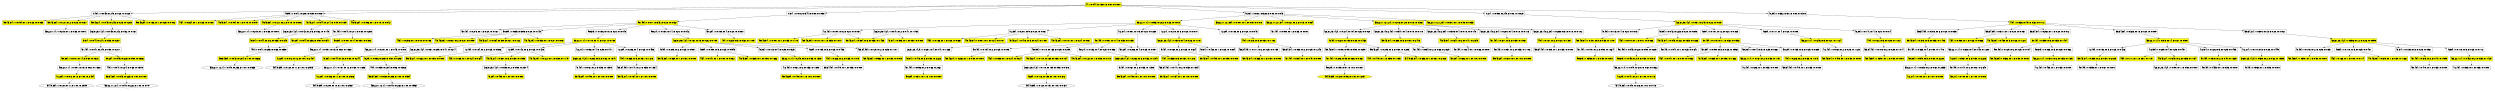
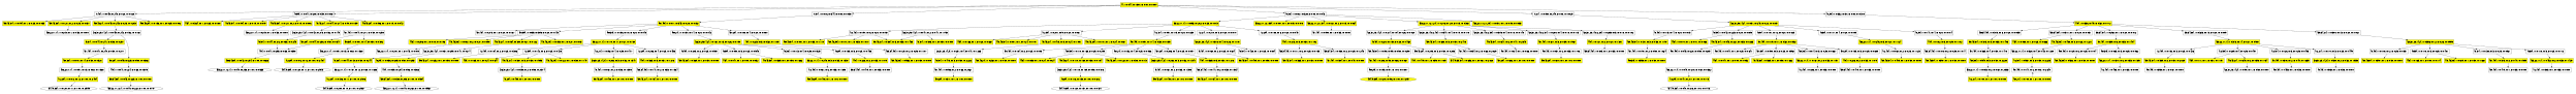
  digraph {
    node [fillcolor=yellow shape=box style=filled]
    n1 [label="[], V: 0.044, N: 1500, P: 0.00, U: 0.000"]
    n2 [label="[0,48], V: -0.043, N: 248, P: 0.28, U: 0.028" fillcolor="" style=""]
    n3 [label="[0,59], V: -0.041, N: 280, P: 0.39, U: 0.060" fillcolor="" style=""]
    n4 [label="[0,57], V: 0.016, N: 344, P: 0.08, U: 0.038" fillcolor="" style=""]
    n5 [label="[0,38], V: -0.067, N: 328, P: 0.08, U: -0.046" fillcolor="" style=""]
    n6 [label="[0,21], V: -0.050, N: 249, P: 0.08, U: -0.029" fillcolor="" style=""]
    n7 [label="[0,29], V: -0.332, N: 50, P: 0.08, U: -0.310" fillcolor="" style=""]
    n8 [label="[59,43,57], V: -0.194, N: 1, P: 0.25, U: -0.035"]
    n9 [label="[59,43,38], V: -0.121, N: 2, P: 0.25, U: 0.037"]
    n10 [label="[59,43,21], V: 0.045, N: 243, P: 0.25, U: 0.203"]
    n11 [label="[59,43,29], V: -0.156, N: 1, P: 0.25, U: 0.002"]
    n12 [label="[43], V: -0.324, N: 1, P: 0.23, U: -0.188"]
    n13 [label="[48,43,57], V: -0.194, N: 1, P: 0.19, U: -0.079"]
    n14 [label="[48,43,38], V: -0.121, N: 2, P: 0.19, U: -0.006"]
    n15 [label="[48,43,21], V: 0.044, N: 274, P: 0.19, U: 0.159"]
    n16 [label="[48,43,29], V: -0.156, N: 1, P: 0.19, U: -0.042"]
    n17 [label="[51,49], V: -0.017, N: 343, P: 0.28, U: 0.132"]
    n18 [label="[33,22,17,1], V: -0.053, N: 202, P: 0.23, U: 0.073"]
    n19 [label="[33,22,17,12,1,59], V: -0.007, N: 1, P: 0.15, U: 0.078"]
    n20 [label="[33,22,17,12,1,57], V: -0.021, N: 2, P: 0.15, U: 0.064"]
    n21 [label="[33,22,17,12,1,21], V: 0.276, N: 120, P: 0.15, U: 0.361"]
    n22 [label="[33,22,17,12,1,29], V: -0.051, N: 1, P: 0.15, U: 0.033"]
    n23 [label="[26,31,25,14,2], V: 0.051, N: 248, P: 0.22, U: 0.189"]
    n24 [label="[40], V: 0.336, N: 49, P: 0.32, U: 0.772"]
    n25 [label="[33,22,17,1], V: -0.273, N: 1, P: 0.33, U: 0.000" fillcolor="" style=""]
    n26 [label="[26,31,25,14,2], V: -0.043, N: 242, P: 0.32, U: 0.161" fillcolor="" style=""]
    n27 [label="[8,57], V: 0.044, N: 241, P: 0.33, U: 0.257"]
    n28 [label="[51,49], V: -0.041, N: 240, P: 0.50, U: 0.277" fillcolor="" style=""]
    n29 [label="[50,38], V: -0.001, N: 14, P: 0.50, U: 0.321"]
    n30 [label="[50,29], V: 0.045, N: 225, P: 0.50, U: 0.366"]
    n31 [label="[33,22,17,1], V: 0.091, N: 13, P: 0.60, U: 1.568" fillcolor="" style=""]
    n32 [label="[40], V: -0.041, N: 224, P: 0.63, U: 0.375" fillcolor="" style=""]
    n33 [label="[12,29], V: -0.072, N: 12, P: 1.00, U: 2.484"]
    n34 [label="[34,40,35], V: -0.120, N: 11, P: 1.00, U: 2.515" shape=ellipse fillcolor="" style=""]
    n35 [label="[35,34,38], V: 0.043, N: 223, P: 1.00, U: 0.708"]
    n36 [label="[33,22,17,12,1], V: 0.040, N: 222, P: 1.00, U: 0.707" shape=ellipse fillcolor="" style=""]
    n37 [label="[33,22,17,1], V: -0.273, N: 1, P: 0.33, U: 0.000" fillcolor="" style=""]
    n38 [label="[26,31,25,14,2], V: -0.042, N: 273, P: 0.32, U: 0.149" fillcolor="" style=""]
    n39 [label="[8,57], V: 0.044, N: 272, P: 0.33, U: 0.245"]
    n40 [label="[40], V: -0.041, N: 255, P: 0.63, U: 0.350" fillcolor="" style=""]
    n41 [label="[51,49], V: -0.041, N: 271, P: 0.50, U: 0.258" fillcolor="" style=""]
    n42 [label="[50,38], V: -0.001, N: 14, P: 0.50, U: 0.302"]
    n43 [label="[50,29], V: 0.044, N: 256, P: 0.50, U: 0.347"]
    n44 [label="[33,22,17,1], V: 0.091, N: 13, P: 0.60, U: 1.568" fillcolor="" style=""]
    n45 [label="[12,29], V: -0.072, N: 12, P: 1.00, U: 2.484"]
    n46 [label="[34,40,35], V: -0.120, N: 11, P: 1.00, U: 2.515" shape=ellipse fillcolor="" style=""]
    n47 [label="[35,34,38], V: 0.042, N: 254, P: 1.00, U: 0.666"]
    n48 [label="[33,22,17,12,1], V: 0.040, N: 253, P: 1.00, U: 0.665" shape=ellipse fillcolor="" style=""]
    n49 [label="[50,48], V: -0.275, N: 1, P: 0.20, U: -0.167" fillcolor="" style=""]
    n50 [label="[50,59], V: 0.035, N: 305, P: 0.20, U: 0.143" fillcolor="" style=""]
    n51 [label="[50,38], V: -0.156, N: 18, P: 0.20, U: -0.048" fillcolor="" style=""]
    n52 [label="[50,21], V: -0.150, N: 14, P: 0.20, U: -0.042" fillcolor="" style=""]
    n53 [label="[50,29], V: -0.188, N: 4, P: 0.20, U: -0.080" fillcolor="" style=""]
    n54 [label="[43], V: -0.296, N: 1, P: 0.18, U: -0.196"]
    n55 [label="[48,43,38], V: -0.067, N: 2, P: 0.27, U: 0.090"]
    n56 [label="[48,43,21], V: -0.034, N: 300, P: 0.27, U: 0.122"]
    n57 [label="[48,43,29], V: -0.153, N: 1, P: 0.27, U: 0.003"]
    n58 [label="[33,22,17,1], V: 0.170, N: 17, P: 0.27, U: 0.730"]
    n59 [label="[26,31,25,14,2], V: 0.167, N: 13, P: 0.26, U: 0.790"]
    n60 [label="[40], V: 0.223, N: 3, P: 0.32, U: 1.189"]
    n61 [label="[33,22,17,1], V: -0.201, N: 1, P: 0.43, U: 0.000" fillcolor="" style=""]
    n62 [label="[26,31,25,14,2], V: 0.037, N: 299, P: 0.41, U: 0.274" fillcolor="" style=""]
    n63 [label="[8,38], V: -0.044, N: 13, P: 0.50, U: 0.244"]
    n64 [label="[8,29], V: -0.036, N: 285, P: 0.50, U: 0.253"]
    n65 [label="[33,22,17,1], V: 0.157, N: 12, P: 0.60, U: 1.683" fillcolor="" style=""]
    n66 [label="[40], V: 0.039, N: 284, P: 0.56, U: 0.366" fillcolor="" style=""]
    n67 [label="[12,29], V: -0.136, N: 11, P: 1.00, U: 2.506"]
    n68 [label="[34,40,35], V: -0.200, N: 10, P: 1.00, U: 2.527" shape=ellipse fillcolor="" style=""]
    n69 [label="[35,34,38], V: -0.038, N: 283, P: 1.00, U: 0.554"]
    n70 [label="[33,22,17,12,1], V: -0.040, N: 282, P: 1.00, U: 0.552" shape=ellipse fillcolor="" style=""]
    n71 [label="[12,48], V: -0.184, N: 2, P: 0.25, U: 0.386" fillcolor="" style=""]
    n72 [label="[12,59], V: -0.142, N: 6, P: 0.25, U: 0.428" fillcolor="" style=""]
    n73 [label="[12,21], V: -0.152, N: 4, P: 0.25, U: 0.417" fillcolor="" style=""]
    n74 [label="[12,29], V: -0.286, N: 4, P: 0.25, U: 0.433" fillcolor="" style=""]
    n75 [label="[59,43,21], V: 0.232, N: 1, P: 0.50, U: 0.000"]
    n76 [label="[43], V: -0.165, N: 1, P: 0.24, U: 0.644"]
    n77 [label="[48,43,21], V: 0.387, N: 3, P: 0.38, U: 1.593"]
    n78 [label="[48,43,29], V: -0.122, N: 1, P: 0.38, U: 1.140"]
    n79 [label="[26,31,25,14,2], V: 0.282, N: 3, P: 0.32, U: 1.341"]
    n80 [label="[40], V: 0.365, N: 3, P: 0.31, U: 1.276"]
    n81 [label="[26,31,25,14,2], V: -0.035, N: 2, P: 0.58, U: 2.374" fillcolor="" style=""]
    n82 [label="[8,29], V: 0.499, N: 1, P: 1.00, U: 0.000"]
    n83 [label="[8,48], V: -0.061, N: 2, P: 0.33, U: 1.398" fillcolor="" style=""]
    n84 [label="[59,43,29], V: 0.408, N: 1, P: 1.00, U: 0.000"]
    n85 [label="[35,34,48], V: -0.141, N: 2, P: 0.33, U: 1.564" fillcolor="" style=""]
    n86 [label="[59,43,21], V: 0.734, N: 1, P: 1.00, U: 0.000"]
    n87 [label="[8,48], V: -0.205, N: 2, P: 0.25, U: 0.597" fillcolor="" style=""]
    n88 [label="[8,59], V: -0.090, N: 3, P: 0.25, U: 0.548" fillcolor="" style=""]
    n89 [label="[8,38], V: -0.113, N: 4, P: 0.25, U: 0.525" fillcolor="" style=""]
    n90 [label="[8,29], V: -0.155, N: 3, P: 0.25, U: 0.483" fillcolor="" style=""]
    n91 [label="[59,43,38], V: 0.369, N: 1, P: 0.50, U: 0.000"]
    n92 [label="[43], V: -0.041, N: 1, P: 0.00, U: -0.032"]
    n93 [label="[48,43,38], V: 0.369, N: 1, P: 0.50, U: 1.662"]
    n94 [label="[33,22,17,1], V: 0.248, N: 3, P: 0.33, U: 1.337"]
    n95 [label="[40], V: 0.226, N: 2, P: 0.33, U: 1.079"]
    n96 [label="[12,48], V: -0.061, N: 2, P: 0.33, U: 1.398" fillcolor="" style=""]
    n97 [label="[59,43,29], V: 0.408, N: 1, P: 1.00, U: 0.000"]
    n98 [label="[35,34,48], V: 0.479, N: 1, P: 0.33, U: 0.000" fillcolor="" style=""]
    n99 [label="[35,34,48], V: -0.129, N: 2, P: 0.25, U: 1.107" fillcolor="" style=""]
    n100 [label="[59,43,38], V: 0.532, N: 1, P: 0.50, U: 0.000"]
    n101 [label="[12,48], V: -0.197, N: 6, P: 0.20, U: -0.057" fillcolor="" style=""]
    n102 [label="[12,59], V: -0.201, N: 9, P: 0.20, U: -0.061" fillcolor="" style=""]
    n103 [label="[12,57], V: 0.091, N: 175, P: 0.20, U: 0.230" fillcolor="" style=""]
    n104 [label="[12,21], V: -0.210, N: 5, P: 0.20, U: -0.070" fillcolor="" style=""]
    n105 [label="[12,29], V: -0.188, N: 6, P: 0.20, U: -0.048" fillcolor="" style=""]
    n106 [label="[51,49], V: -0.090, N: 1, P: 0.33, U: 0.000" fillcolor="" style=""]
    n107 [label="[26,31,25,14,2], V: -0.214, N: 104, P: 0.26, U: 0.020" fillcolor="" style=""]
    n108 [label="[26,31,25,14,8,2,48], V: -0.347, N: 4, P: 0.19, U: -0.178" fillcolor="" style=""]
    n109 [label="[26,31,25,14,8,2,59], V: -0.315, N: 4, P: 0.18, U: -0.148" fillcolor="" style=""]
    n110 [label="[26,31,25,14,8,2,57], V: -0.280, N: 4, P: 0.18, U: -0.113" fillcolor="" style=""]
    n111 [label="[26,31,25,14,8,2,29], V: -0.269, N: 3, P: 0.18, U: -0.102" fillcolor="" style=""]
    n112 [label="[59,43,57], V: -0.001, N: 1, P: 0.33, U: 1.110"]
    n113 [label="[59,43,21], V: 0.384, N: 3, P: 0.33, U: 1.435"]
    n114 [label="[59,43,29], V: -0.101, N: 1, P: 0.33, U: 1.010"]
    n115 [label="[43], V: -0.166, N: 1, P: 0.28, U: 0.667"]
    n116 [label="[48,43,57], V: -0.001, N: 1, P: 0.24, U: 0.701"]
    n117 [label="[48,43,21], V: 0.415, N: 5, P: 0.24, U: 1.091"]
    n118 [label="[48,43,29], V: -0.101, N: 1, P: 0.24, U: 0.601"]
    n119 [label="[51,49], V: -0.091, N: 174, P: 0.33, U: 0.155"]
    n120 [label="[26,31,25,14,2], V: 0.318, N: 4, P: 0.26, U: 1.178"]
    n121 [label="[40], V: 0.216, N: 5, P: 0.30, U: 1.192"]
    n122 [label="[26,31,25,14,2], V: -0.041, N: 2, P: 0.41, U: 1.793" fillcolor="" style=""]
    n123 [label="[8,57], V: 0.503, N: 1, P: 0.50, U: 0.000"]
    n124 [label="[26,31,25,14,2], V: -0.251, N: 4, P: 0.41, U: 1.263" fillcolor="" style=""]
    n125 [label="[8,57], V: 0.475, N: 3, P: 0.50, U: 2.222"]
    n126 [label="[51,49], V: -0.056, N: 2, P: 0.66, U: 2.621" fillcolor="" style=""]
    n127 [label="[50,29], V: 0.517, N: 1, P: 1.00, U: 0.000"]
    n128 [label="[50,48], V: -0.184, N: 2, P: 0.25, U: 0.005" fillcolor="" style=""]
    n129 [label="[50,59], V: 0.110, N: 163, P: 0.25, U: 0.299" fillcolor="" style=""]
    n130 [label="[50,21], V: -0.152, N: 4, P: 0.25, U: 0.036" fillcolor="" style=""]
    n131 [label="[50,29], V: -0.286, N: 4, P: 0.25, U: -0.097" fillcolor="" style=""]
    n132 [label="[59,43,21], V: 0.232, N: 1, P: 0.50, U: 0.000"]
    n133 [label="[43], V: -0.165, N: 1, P: 0.24, U: 0.024"]
    n134 [label="[48,43,21], V: -0.110, N: 160, P: 0.38, U: 0.184"]
    n135 [label="[48,43,29], V: -0.122, N: 1, P: 0.38, U: 0.173"]
    n136 [label="[26,31,25,14,2], V: 0.282, N: 3, P: 0.32, U: 1.341"]
    n137 [label="[40], V: 0.365, N: 3, P: 0.31, U: 1.276"]
    n138 [label="[26,31,25,14,2], V: 0.118, N: 159, P: 0.58, U: 0.576" fillcolor="" style=""]
    n139 [label="[8,29], V: -0.116, N: 158, P: 1.00, U: 0.672"]
    n140 [label="[34,40,35], V: -0.120, N: 157, P: 1.00, U: 0.671" shape=ellipse fillcolor="" style=""]
    n141 [label="[8,48], V: -0.061, N: 2, P: 0.33, U: 1.398" fillcolor="" style=""]
    n142 [label="[59,43,29], V: 0.408, N: 1, P: 1.00, U: 0.000"]
    n143 [label="[35,34,48], V: -0.141, N: 2, P: 0.33, U: 1.564" fillcolor="" style=""]
    n144 [label="[59,43,21], V: 0.734, N: 1, P: 1.00, U: 0.000"]
    n145 [label="[8,48], V: -0.060, N: 2, P: 0.25, U: 0.824" fillcolor="" style=""]
    n146 [label="[8,57], V: 0.428, N: 1, P: 0.25, U: 0.884" fillcolor="" style=""]
    n147 [label="[59,43,57], V: 0.409, N: 1, P: 0.50, U: 0.000"]
    n148 [label="[35,34,48], V: -0.111, N: 2, P: 0.25, U: 0.755" fillcolor="" style=""]
    n149 [label="[35,34,57], V: 0.038, N: 2, P: 0.25, U: 1.245" fillcolor="" style=""]
    n150 [label="[59,43,57], V: 0.363, N: 1, P: 0.50, U: 0.000"]
    n151 [label="[51,49], V: 0.304, N: 1, P: 0.40, U: 0.000"]
    n152 [label="[8,48], V: 0.220, N: 103, P: 0.25, U: 0.463"]
    n153 [label="[59,43,57], V: 0.658, N: 3, P: 0.50, U: 2.415"]
    n154 [label="[48,43,57], V: 0.647, N: 2, P: 0.47, U: 2.348"]
    n155 [label="[51,49], V: 0.617, N: 3, P: 0.39, U: 1.967"]
    n156 [label="[40], V: 0.727, N: 2, P: 0.20, U: 1.301"]
    n157 [label="[59,43,57], V: -0.198, N: 99, P: 0.50, U: 0.290" fillcolor="" style=""]
    n158 [label="[59,43,29], V: -0.205, N: 3, P: 0.50, U: 0.283" fillcolor="" style=""]
    n159 [label="[51,49], V: 0.206, N: 98, P: 0.66, U: 0.867"]
    n160 [label="[40], V: 0.479, N: 1, P: 0.39, U: 1.785"]
    n161 [label="[34,40,35,57], V: 0.656, N: 1, P: 0.61, U: 2.028"]
    n162 [label="[50,29], V: -0.193, N: 97, P: 1.00, U: 0.807" fillcolor="" style=""]
    n163 [label="[34,40,35], V: 0.200, N: 96, P: 1.00, U: 1.205" shape=ellipse]
    n164 [label="[51,49], V: -0.034, N: 2, P: 0.66, U: 2.829" fillcolor="" style=""]
    n165 [label="[50,29], V: 0.682, N: 1, P: 1.00, U: 0.000"]
    n166 [label="[51,49], V: 0.614, N: 1, P: 0.66, U: 0.000" fillcolor="" style=""]
    n167 [label="[50,48], V: -0.037, N: 2, P: 0.33, U: 1.706" fillcolor="" style=""]
    n168 [label="[59,43,29], V: 0.670, N: 1, P: 1.00, U: 0.000"]
    n169 [label="[35,34,48], V: 0.805, N: 1, P: 0.33, U: 0.000" fillcolor="" style=""]
    n170 [label="[8,48], V: -0.113, N: 4, P: 0.20, U: 0.013" fillcolor="" style=""]
    n171 [label="[8,59], V: -0.042, N: 223, P: 0.20, U: 0.085" fillcolor="" style=""]
    n172 [label="[8,57], V: -0.101, N: 12, P: 0.20, U: 0.025" fillcolor="" style=""]
    n173 [label="[8,38], V: -0.117, N: 4, P: 0.20, U: 0.009" fillcolor="" style=""]
    n174 [label="[8,29], V: -0.141, N: 4, P: 0.20, U: -0.014" fillcolor="" style=""]
    n175 [label="[59,43,57], V: 0.131, N: 3, P: 0.33, U: 1.197"]
    n176 [label="[43], V: -0.070, N: 1, P: 0.01, U: -0.066"]
    n177 [label="[48,43,57], V: 0.043, N: 221, P: 0.33, U: 0.263"]
    n178 [label="[51,49], V: 0.119, N: 11, P: 0.32, U: 0.932"]
    n179 [label="[33,22,17,1], V: 0.246, N: 3, P: 0.27, U: 1.124"]
    n180 [label="[40], V: 0.182, N: 3, P: 0.29, U: 1.102"]
    n181 [label="[51,49], V: -0.191, N: 2, P: 0.50, U: 1.624" fillcolor="" style=""]
    n182 [label="[50,38], V: 0.355, N: 1, P: 0.50, U: 0.000"]
    n183 [label="[51,49], V: -0.043, N: 220, P: 0.50, U: 0.289" fillcolor="" style=""]
-   n184 [label="[50,38], V: 0.043, N: 219, P: 0.50, U: 0.378"]
    n185 [label="[33,22,17,1], V: -0.040, N: 218, P: 0.60, U: 0.362" fillcolor="" style=""]
    n186 [label="[12,29], V: 0.041, N: 217, P: 1.00, U: 0.715"]
    n187 [label="[34,40,35], V: 0.040, N: 216, P: 1.00, U: 0.716" shape=ellipse fillcolor="" style=""]
    n188 [label="[50,48], V: -0.041, N: 1, P: 0.25, U: 0.641" fillcolor="" style=""]
    n189 [label="[50,59], V: -0.090, N: 3, P: 0.25, U: 0.592" fillcolor="" style=""]
    n190 [label="[50,38], V: -0.014, N: 3, P: 0.25, U: 0.667" fillcolor="" style=""]
    n191 [label="[50,29], V: -0.155, N: 3, P: 0.25, U: 0.689" fillcolor="" style=""]
    n192 [label="[43], V: -0.041, N: 1, P: 0.00, U: -0.032"]
    n193 [label="[48,43,38], V: 0.369, N: 1, P: 0.50, U: 1.662"]
    n194 [label="[33,22,17,1], V: 0.167, N: 2, P: 0.33, U: 1.151"]
    n195 [label="[40], V: 0.226, N: 2, P: 0.33, U: 1.079"]
    n196 [label="[12,48], V: 0.286, N: 1, P: 0.33, U: 0.000" fillcolor="" style=""]
    n197 [label="[35,34,48], V: 0.479, N: 1, P: 0.33, U: 0.000" fillcolor="" style=""]
    n198 [label="[12,48], V: -0.060, N: 2, P: 0.25, U: 1.123" fillcolor="" style=""]
    n199 [label="[59,43,57], V: 0.409, N: 1, P: 0.50, U: 0.000"]
    n200 [label="[35,34,48], V: -0.108, N: 2, P: 0.25, U: 1.014" fillcolor="" style=""]
    n201 [label="[59,43,57], V: 0.397, N: 1, P: 0.50, U: 0.000"]
    n202 [label="[35,34,48], V: -0.315, N: 6, P: 0.20, U: -0.035" fillcolor="" style=""]
    n203 [label="[35,34,59], V: -0.311, N: 7, P: 0.20, U: -0.031" fillcolor="" style=""]
    n204 [label="[35,34,57], V: -0.292, N: 7, P: 0.20, U: -0.012" fillcolor="" style=""]
    n205 [label="[35,34,38], V: -0.323, N: 15, P: 0.20, U: -0.009" fillcolor="" style=""]
    n206 [label="[35,34,21], V: -0.300, N: 13, P: 0.20, U: -0.021" fillcolor="" style=""]
    n207 [label="[59,43,57], V: 0.373, N: 5, P: 0.33, U: 1.403"]
    n208 [label="[43], V: -0.058, N: 1, P: 0.23, U: 0.666"]
    n209 [label="[48,43,38], V: 0.458, N: 5, P: 0.26, U: 1.221"]
    n210 [label="[51,49], V: 0.359, N: 6, P: 0.33, U: 1.404"]
    n211 [label="[33,22,17,1], V: 0.373, N: 14, P: 0.27, U: 0.987"]
    n212 [label="[26,31,25,14,2], V: 0.356, N: 12, P: 0.26, U: 0.995"]
    n213 [label="[51,49], V: -0.365, N: 4, P: 0.50, U: 1.478" fillcolor="" style=""]
    n214 [label="[50,38], V: 0.540, N: 3, P: 0.50, U: 2.228"]
    n215 [label="[33,22,17,1], V: -0.083, N: 2, P: 0.60, U: 2.533" fillcolor="" style=""]
    n216 [label="[12,21], V: 0.700, N: 1, P: 1.00, U: 0.000"]
    n217 [label="[33,22,17,1], V: -0.328, N: 4, P: 0.43, U: 1.280" fillcolor="" style=""]
    n218 [label="[12,57], V: 0.537, N: 3, P: 0.50, U: 2.223"]
    n219 [label="[51,49], V: -0.141, N: 2, P: 0.67, U: 2.640" fillcolor="" style=""]
    n220 [label="[50,21], V: 0.700, N: 1, P: 1.00, U: 0.000"]
    n221 [label="[50,48], V: -0.129, N: 2, P: 0.25, U: 0.704" fillcolor="" style=""]
    n222 [label="[50,38], V: -0.065, N: 3, P: 0.25, U: 0.962" fillcolor="" style=""]
    n223 [label="[59,43,38], V: 0.532, N: 1, P: 0.50, U: 0.000"]
    n224 [label="[33,22,17,1], V: 0.370, N: 2, P: 0.33, U: 1.391"]
    n225 [label="[12,48], V: 0.453, N: 1, P: 0.33, U: 0.000" fillcolor="" style=""]
    n226 [label="[12,48], V: -0.192, N: 3, P: 0.25, U: 0.426" fillcolor="" style=""]
    n227 [label="[12,59], V: -0.289, N: 4, P: 0.25, U: 0.497" fillcolor="" style=""]
    n228 [label="[12,57], V: -0.126, N: 3, P: 0.25, U: 0.493" fillcolor="" style=""]
    n229 [label="[12,21], V: -0.170, N: 3, P: 0.25, U: 0.449" fillcolor="" style=""]
    n230 [label="[59,43,57], V: 0.359, N: 2, P: 0.50, U: 2.029"]
    n231 [label="[43], V: 0.111, N: 1, P: 0.31, U: 1.191"]
    n232 [label="[48,43,21], V: 0.648, N: 2, P: 0.35, U: 1.734"]
    n233 [label="[51,49], V: 0.378, N: 2, P: 0.40, U: 1.635"]
    n234 [label="[26,31,25,14,2], V: 0.530, N: 2, P: 0.32, U: 1.535"]
    n235 [label="[51,49], V: 0.355, N: 1, P: 0.67, U: 0.000" fillcolor="" style=""]
    n236 [label="[26,31,25,14,2], V: 0.790, N: 1, P: 0.58, U: 0.000" fillcolor="" style=""]
    n237 [label="[50,48], V: 0.453, N: 1, P: 0.33, U: 0.000" fillcolor="" style=""]
    n238 [label="[8,48], V: 0.583, N: 1, P: 0.33, U: 0.000" fillcolor="" style=""]
    n239 [label="[8,48], V: -0.108, N: 2, P: 0.25, U: 0.551" fillcolor="" style=""]
    n240 [label="[8,59], V: -0.178, N: 3, P: 0.25, U: 0.481" fillcolor="" style=""]
    n241 [label="[8,57], V: -0.138, N: 3, P: 0.25, U: 0.521" fillcolor="" style=""]
    n242 [label="[8,38], V: -0.118, N: 3, P: 0.25, U: 0.772" fillcolor="" style=""]
    n243 [label="[59,43,57], V: 0.397, N: 1, P: 0.50, U: 0.000"]
    n244 [label="[43], V: 0.163, N: 1, P: 0.00, U: 0.174"]
    n245 [label="[48,43,38], V: 0.619, N: 1, P: 0.50, U: 1.661"]
    n246 [label="[51,49], V: 0.373, N: 2, P: 0.40, U: 1.599"]
    n247 [label="[33,22,17,1], V: 0.452, N: 2, P: 0.33, U: 1.429"]
    n248 [label="[50,48], V: 0.479, N: 1, P: 0.33, U: 0.000" fillcolor="" style=""]
    n249 [label="[12,48], V: 0.583, N: 1, P: 0.33, U: 0.000" fillcolor="" style=""]
    n1 -> n2
    n1 -> n3
    n1 -> n4
    n1 -> n5
    n1 -> n6
    n1 -> n7
    n2 -> n8
    n2 -> n9
    n2 -> n10
    n2 -> n11
    n3 -> n12
    n3 -> n13
    n3 -> n14
    n3 -> n15
    n3 -> n16
    n4 -> n17
    n5 -> n18
    n5 -> n19
    n5 -> n20
    n5 -> n21
    n5 -> n22
    n6 -> n23
    n7 -> n24
    n9 -> n25
    n10 -> n26
    n14 -> n37
    n15 -> n38
    n17 -> n49
    n17 -> n50
    n17 -> n51
    n17 -> n52
    n17 -> n53
    n18 -> n101
    n18 -> n102
    n18 -> n103
    n18 -> n104
    n18 -> n105
    n20 -> n106
    n21 -> n107
    n21 -> n108
    n21 -> n109
    n21 -> n110
    n21 -> n111
    n23 -> n170
    n23 -> n171
    n23 -> n172
    n23 -> n173
    n23 -> n174
    n24 -> n202
    n24 -> n203
    n24 -> n204
    n24 -> n205
    n24 -> n206
    n26 -> n27
    n27 -> n28
    n28 -> n29
-   n28 -> n30
+   n26 -> n30
    n29 -> n31
    n30 -> n32
    n31 -> n33
    n32 -> n35
    n33 -> n34
    n35 -> n36
    n38 -> n39
    n39 -> n40
    n40 -> n47
    n41 -> n42
    n41 -> n43
    n42 -> n44
    n43 -> n40
    n44 -> n45
    n45 -> n46
    n47 -> n48
    n50 -> n54
    n50 -> n55
    n50 -> n56
    n50 -> n57
    n51 -> n58
    n52 -> n59
    n53 -> n60
    n55 -> n61
    n56 -> n62
    n58 -> n71
    n58 -> n72
    n58 -> n73
    n58 -> n74
    n59 -> n87
    n59 -> n88
    n59 -> n89
    n59 -> n90
    n60 -> n99
    n62 -> n63
    n62 -> n64
    n63 -> n65
    n64 -> n66
    n65 -> n67
    n66 -> n69
    n67 -> n68
    n69 -> n70
    n71 -> n75
    n72 -> n76
    n72 -> n77
    n72 -> n78
    n73 -> n79
    n74 -> n80
    n77 -> n81
    n79 -> n83
    n80 -> n85
    n81 -> n82
    n83 -> n84
    n85 -> n86
    n87 -> n91
    n88 -> n92
    n88 -> n93
    n89 -> n94
    n90 -> n95
    n94 -> n96
    n95 -> n98
    n96 -> n97
    n99 -> n100
    n101 -> n112
    n101 -> n113
    n101 -> n114
    n102 -> n115
    n102 -> n116
    n102 -> n117
    n102 -> n118
-   n103 -> n131
+   n103 -> n119
    n104 -> n120
    n105 -> n121
    n107 -> n152
    n108 -> n153
    n109 -> n154
    n110 -> n155
    n111 -> n156
    n117 -> n124
    n119 -> n128
    n119 -> n129
    n119 -> n130
    n119 -> n131
    n120 -> n145
    n120 -> n146
    n121 -> n148
    n121 -> n149
    n122 -> n113
    n122 -> n123
    n124 -> n125
    n125 -> n126
    n126 -> n127
    n128 -> n132
    n129 -> n133
    n129 -> n134
    n129 -> n135
    n130 -> n136
    n131 -> n137
    n134 -> n138
    n136 -> n141
    n137 -> n143
    n138 -> n139
    n139 -> n140
    n141 -> n142
    n143 -> n144
    n145 -> n147
    n148 -> n150
    n149 -> n151
    n152 -> n157
    n152 -> n158
    n153 -> n164
    n154 -> n166
    n155 -> n167
    n156 -> n169
    n157 -> n159
    n158 -> n160
    n158 -> n161
    n159 -> n162
    n162 -> n163
    n164 -> n165
    n167 -> n168
    n170 -> n175
    n171 -> n176
    n171 -> n177
    n172 -> n178
    n173 -> n179
    n174 -> n180
    n175 -> n181
    n177 -> n183
    n178 -> n188
    n178 -> n189
    n178 -> n190
    n178 -> n191
    n179 -> n198
    n180 -> n200
    n181 -> n182
-   n183 -> n184
-   n184 -> n185
    n185 -> n186
    n186 -> n187
    n189 -> n192
    n189 -> n193
    n190 -> n194
    n191 -> n195
    n194 -> n196
    n195 -> n197
    n198 -> n199
    n200 -> n201
    n202 -> n207
    n203 -> n208
    n203 -> n209
    n204 -> n210
    n205 -> n211
    n206 -> n212
    n207 -> n213
    n209 -> n217
    n210 -> n221
    n210 -> n222
    n211 -> n226
    n211 -> n227
    n211 -> n228
    n211 -> n229
    n212 -> n239
    n212 -> n240
    n212 -> n241
    n212 -> n242
    n213 -> n214
    n214 -> n215
    n215 -> n216
    n217 -> n218
    n218 -> n219
-   n219 -> n220
+   n220 -> n219
    n221 -> n223
    n222 -> n224
    n224 -> n225
    n226 -> n230
    n227 -> n231
    n227 -> n232
    n228 -> n233
    n229 -> n234
    n230 -> n235
    n232 -> n236
    n233 -> n237
    n234 -> n238
    n239 -> n243
    n240 -> n244
    n240 -> n245
    n241 -> n246
    n242 -> n247
    n246 -> n248
    n247 -> n249
  }
